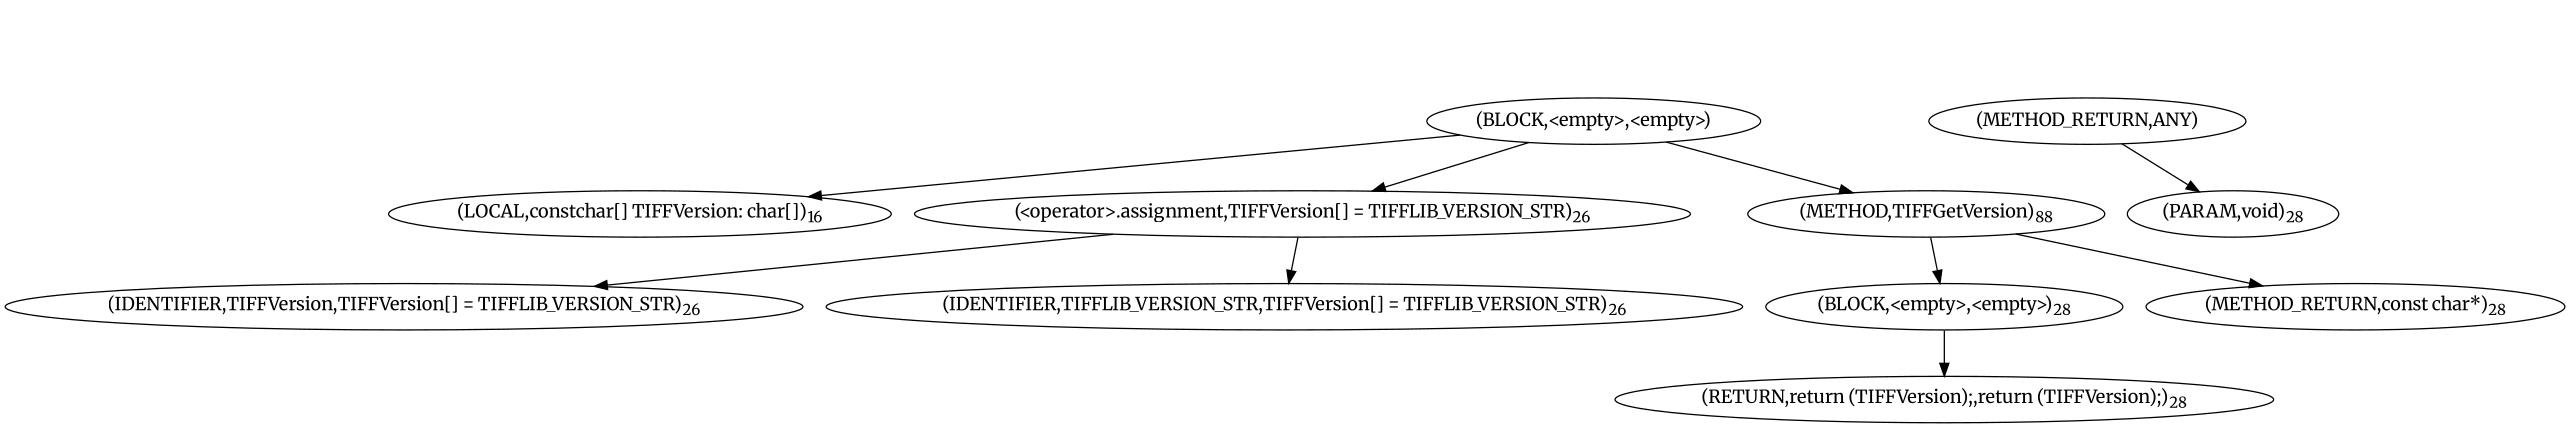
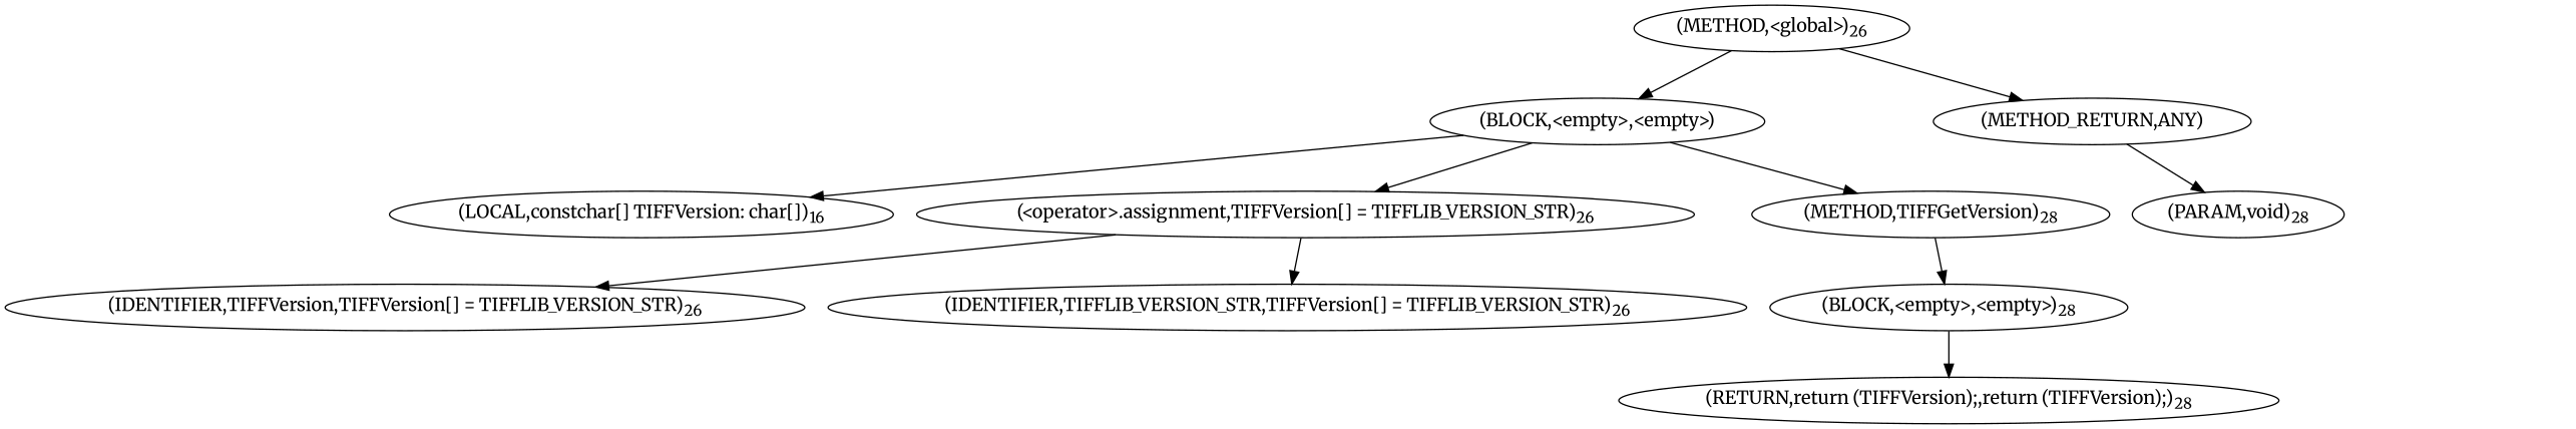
  digraph {
    fontname=Merriweather
    node [fontname=Merriweather]
    edge [fontname=Merriweather]
+   n1 [label=<(METHOD,&lt;global&gt;)<SUB>26</SUB>>]
    n2 [label=<(BLOCK,&lt;empty&gt;,&lt;empty&gt;)>]
    n3 [label=<(METHOD_RETURN,ANY)>]
    n4 [label=<(LOCAL,constchar[] TIFFVersion: char[])<SUB>16</SUB>>]
    n5 [label=<(&lt;operator&gt;.assignment,TIFFVersion[] = TIFFLIB_VERSION_STR)<SUB>26</SUB>>]
-   n6 [label=<(METHOD,TIFFGetVersion)<SUB>88</SUB>>]
+   n6 [label=<(METHOD,TIFFGetVersion)<SUB>28</SUB>>]
    n7 [label=<(PARAM,void)<SUB>28</SUB>>]
    n8 [label=<(IDENTIFIER,TIFFVersion,TIFFVersion[] = TIFFLIB_VERSION_STR)<SUB>26</SUB>>]
    n9 [label=<(IDENTIFIER,TIFFLIB_VERSION_STR,TIFFVersion[] = TIFFLIB_VERSION_STR)<SUB>26</SUB>>]
    n10 [label=<(BLOCK,&lt;empty&gt;,&lt;empty&gt;)<SUB>28</SUB>>]
-   n11 [label=<(METHOD_RETURN,const char*)<SUB>28</SUB>>]
    n12 [label=<(RETURN,return (TIFFVersion);,return (TIFFVersion);)<SUB>28</SUB>>]
+   n1 -> n2
+   n1 -> n3
    n2 -> n4
    n2 -> n5
    n2 -> n6
    n3 -> n7
    n5 -> n8
    n5 -> n9
    n6 -> n10
-   n6 -> n11
    n10 -> n12
  }
